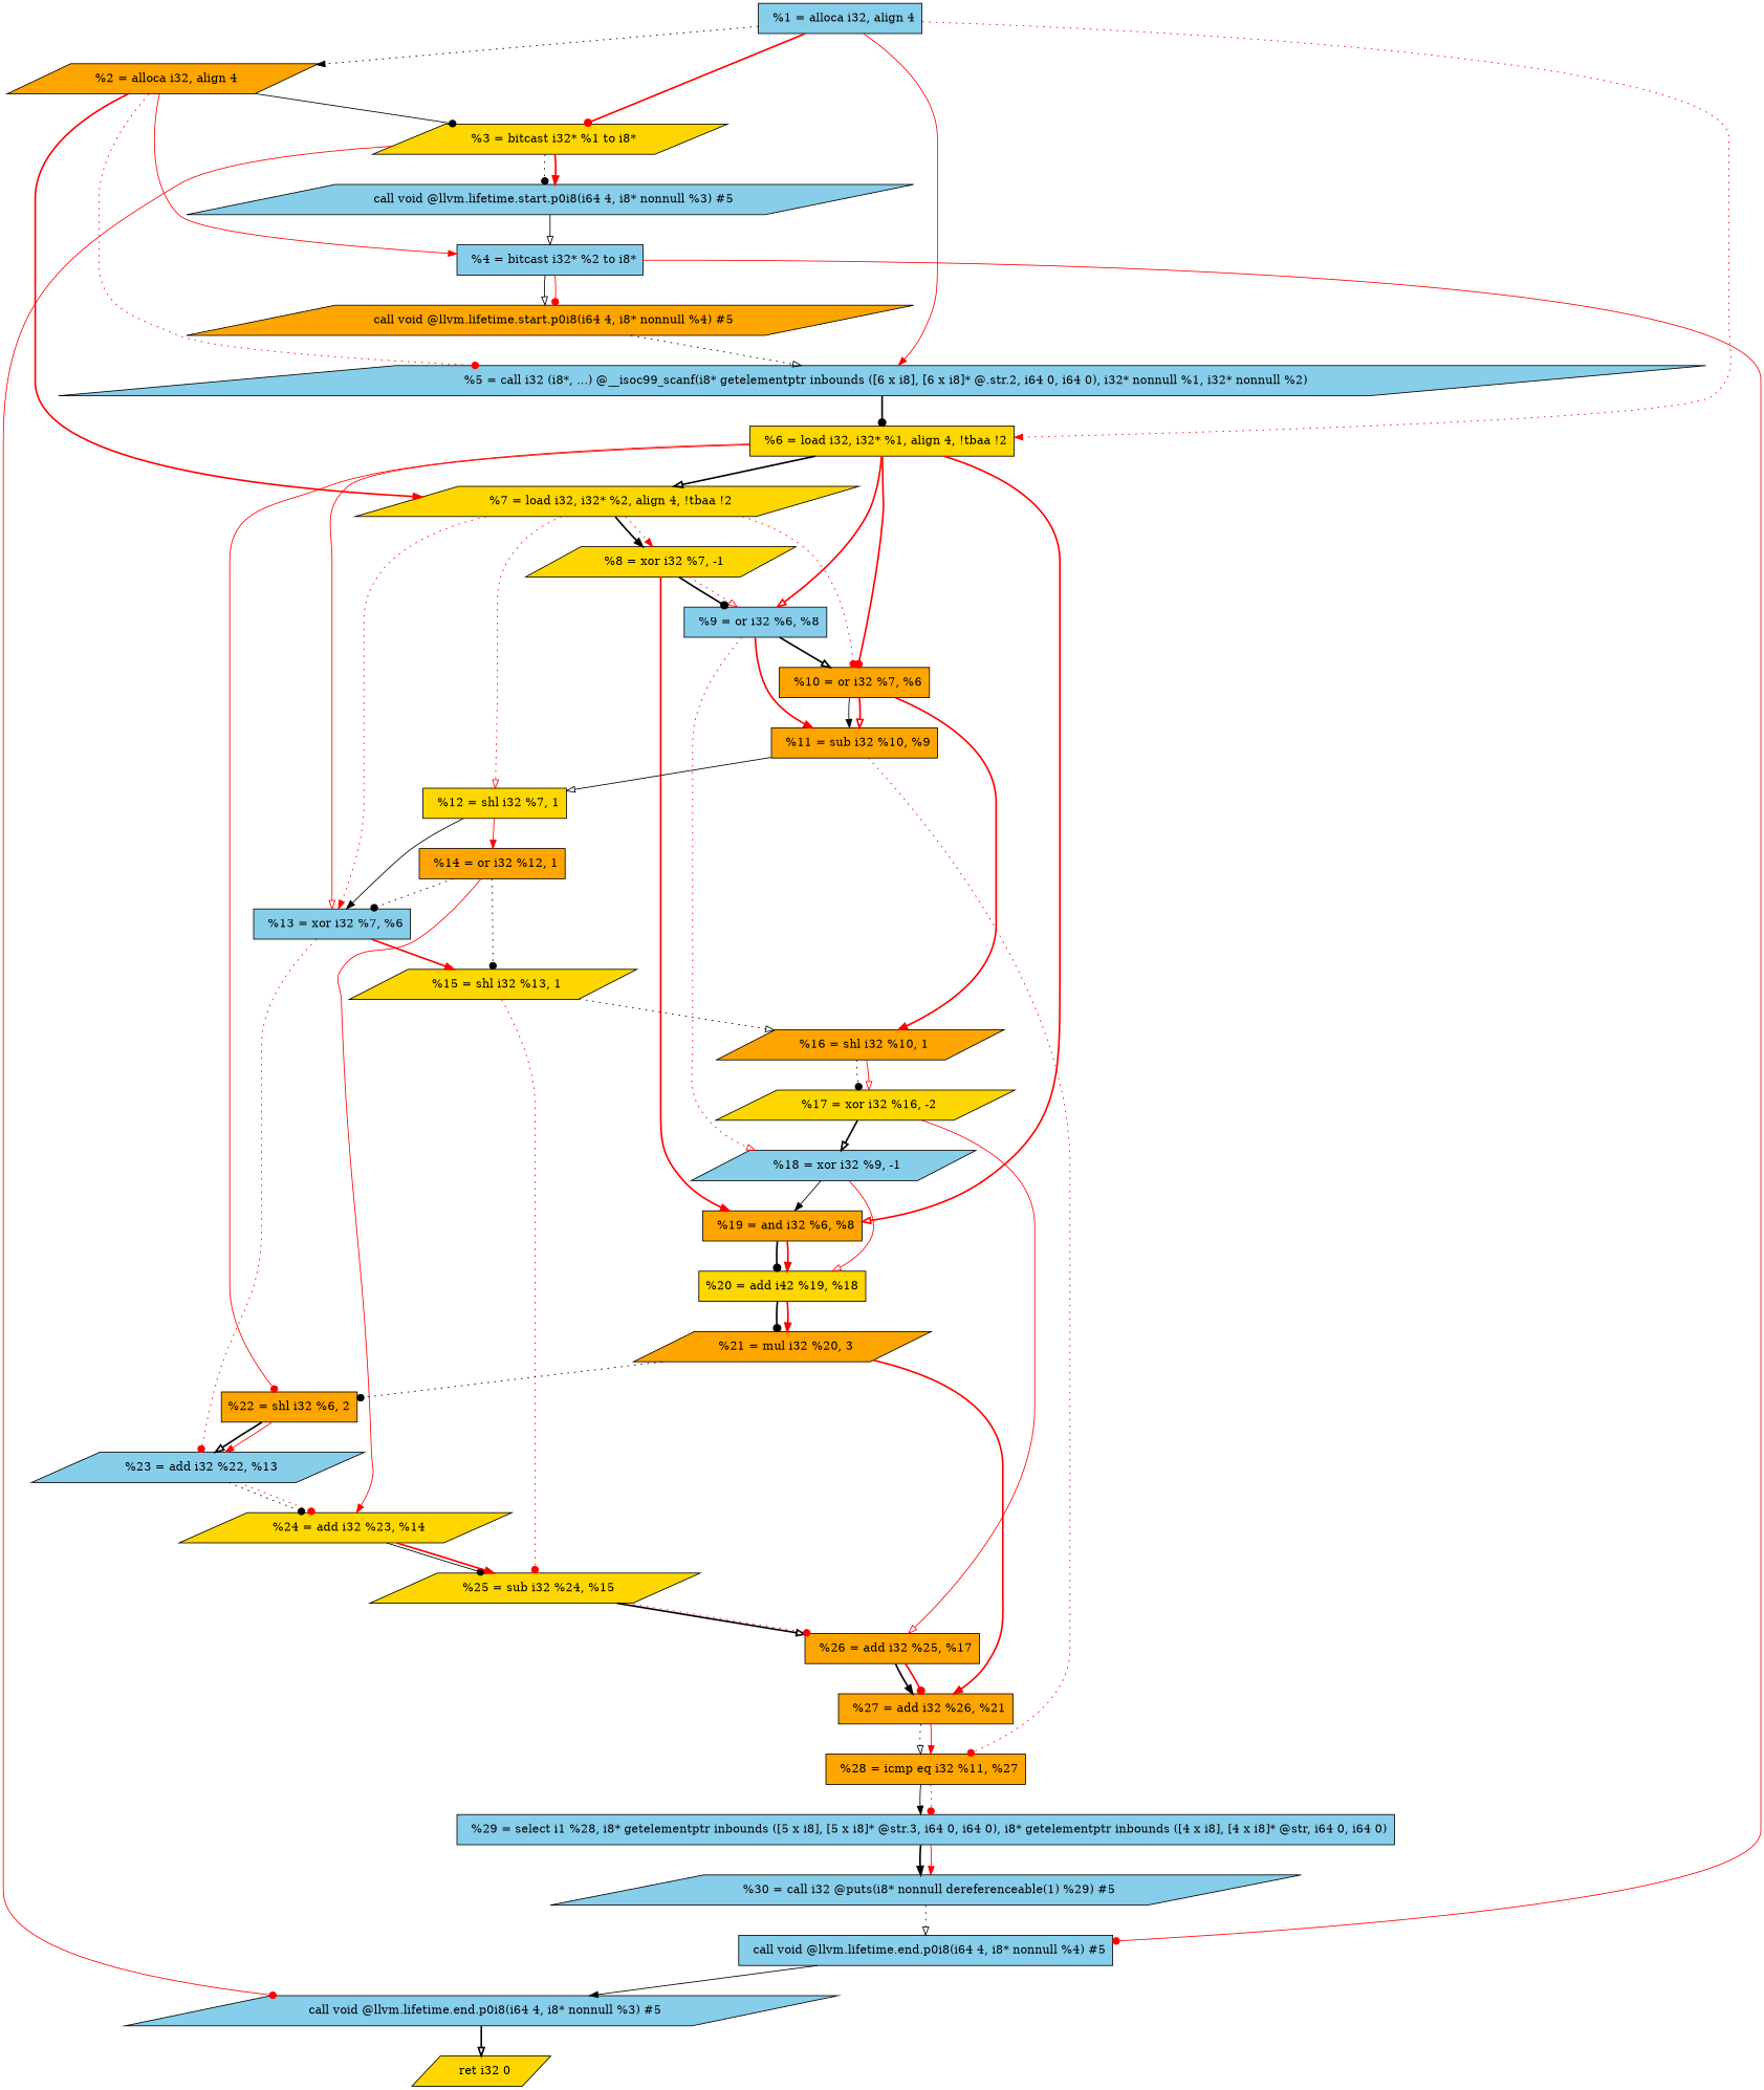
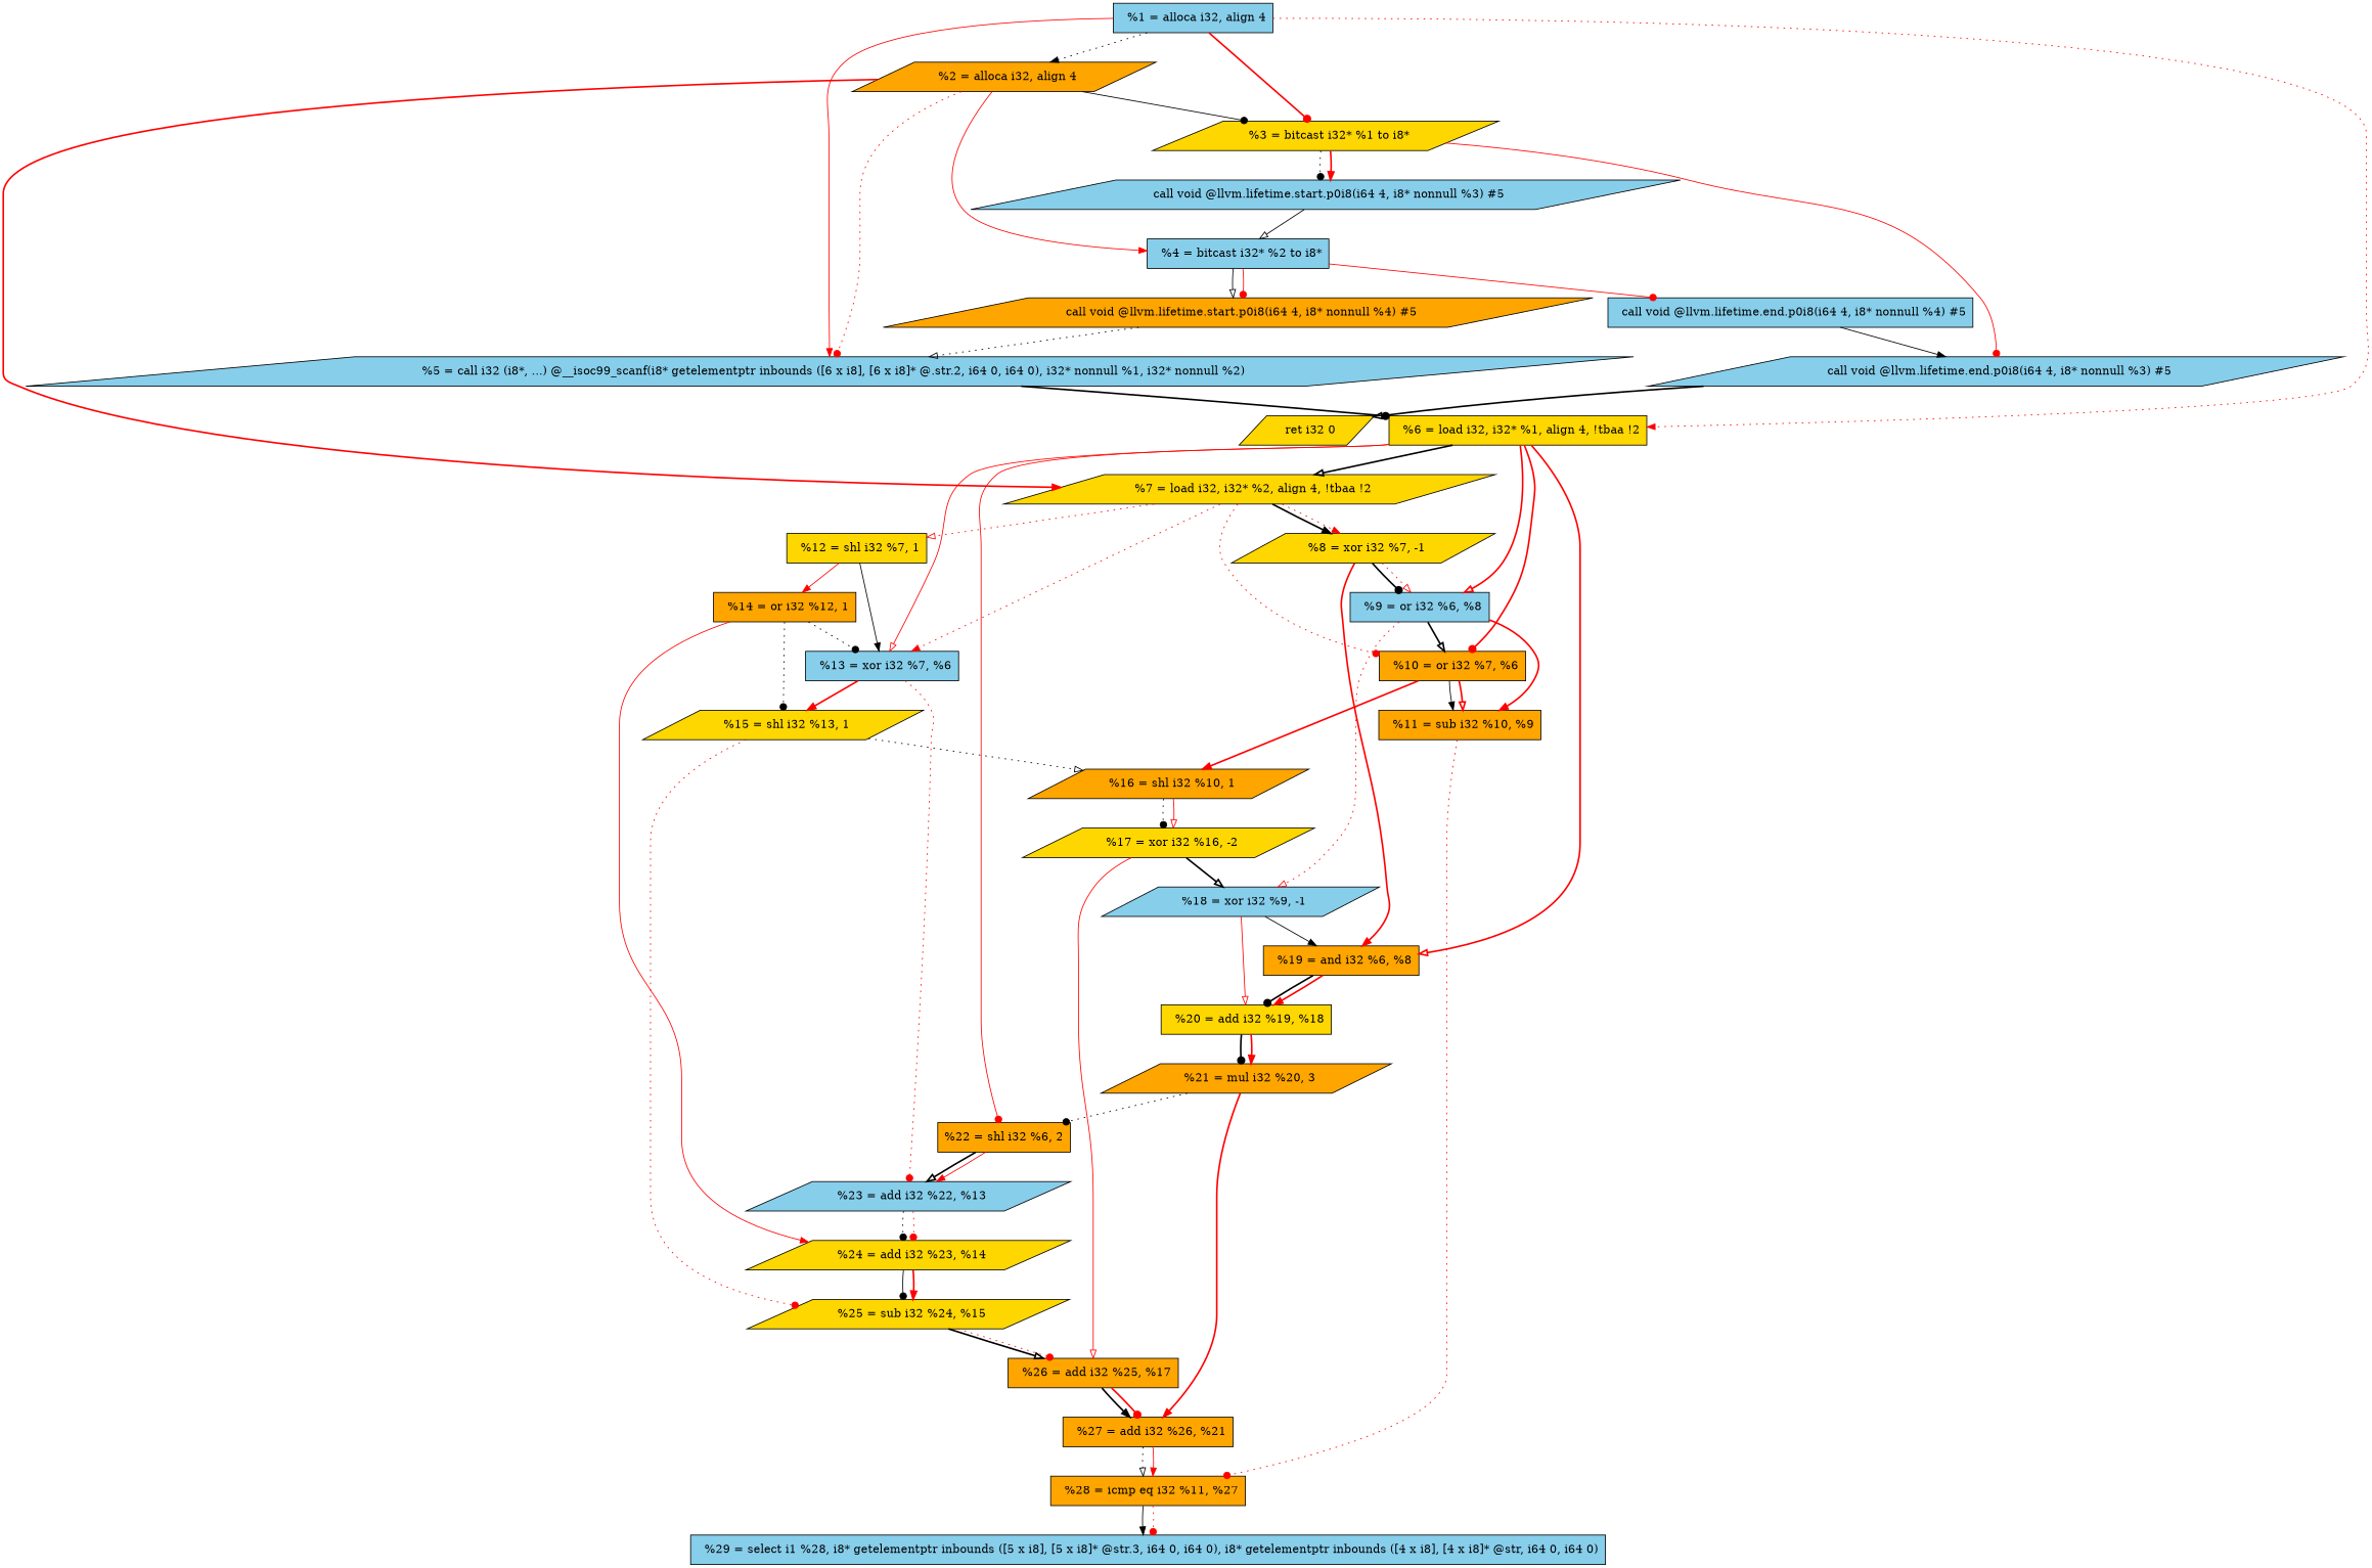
  digraph {
    node [fillcolor=skyblue shape=parallelogram style=filled]
    edge [arrowhead=normal style=bold color=red]
    n1 [label="  %1 = alloca i32, align 4" shape=box]
    n2 [fillcolor=orange label="  %2 = alloca i32, align 4"]
    n3 [fillcolor=gold label="  %3 = bitcast i32* %1 to i8*"]
    n4 [label="  %5 = call i32 (i8*, ...) @__isoc99_scanf(i8* getelementptr inbounds ([6 x i8], [6 x i8]* @.str.2, i64 0, i64 0), i32* nonnull %1, i32* nonnull %2)"]
    n5 [fillcolor=gold label="  %6 = load i32, i32* %1, align 4, !tbaa !2" shape=box]
    n6 [label="  %4 = bitcast i32* %2 to i8*" shape=box]
    n7 [fillcolor=gold label="  %7 = load i32, i32* %2, align 4, !tbaa !2"]
    n8 [label="  call void @llvm.lifetime.start.p0i8(i64 4, i8* nonnull %3) #5"]
    n9 [label="  call void @llvm.lifetime.end.p0i8(i64 4, i8* nonnull %3) #5"]
    n10 [label="  %9 = or i32 %6, %8" shape=box]
    n11 [fillcolor=orange label="  %10 = or i32 %7, %6" shape=box]
    n12 [label="  %13 = xor i32 %7, %6" shape=box]
    n13 [fillcolor=orange label="  %19 = and i32 %6, %8" shape=box]
    n14 [fillcolor=orange label="%22 = shl i32 %6, 2" shape=box]
    n15 [fillcolor=orange label="  call void @llvm.lifetime.start.p0i8(i64 4, i8* nonnull %4) #5"]
    n16 [label="  call void @llvm.lifetime.end.p0i8(i64 4, i8* nonnull %4) #5" shape=box]
    n17 [fillcolor=gold label="  %8 = xor i32 %7, -1"]
    n18 [fillcolor=gold label="  %12 = shl i32 %7, 1" shape=box]
    n19 [fillcolor=gold label="  ret i32 0"]
    n20 [fillcolor=orange label="  %11 = sub i32 %10, %9" shape=box]
    n21 [label="  %18 = xor i32 %9, -1"]
    n22 [fillcolor=orange label="  %16 = shl i32 %10, 1"]
    n23 [fillcolor=gold label="  %15 = shl i32 %13, 1"]
    n24 [label="  %23 = add i32 %22, %13"]
-   n25 [fillcolor=gold label="%20 = add i42 %19, %18" shape=box]
+   n25 [fillcolor=gold label="  %20 = add i32 %19, %18" shape=box]
    n26 [fillcolor=orange label="  %14 = or i32 %12, 1" shape=box]
    n27 [fillcolor=orange label="  %28 = icmp eq i32 %11, %27" shape=box]
    n28 [fillcolor=gold label="  %17 = xor i32 %16, -2"]
    n29 [label="  %29 = select i1 %28, i8* getelementptr inbounds ([5 x i8], [5 x i8]* @str.3, i64 0, i64 0), i8* getelementptr inbounds ([4 x i8], [4 x i8]* @str, i64 0, i64 0)" shape=box]
    n30 [fillcolor=gold label="  %24 = add i32 %23, %14"]
    n31 [fillcolor=gold label="  %25 = sub i32 %24, %15"]
    n32 [fillcolor=orange label="  %26 = add i32 %25, %17" shape=box]
    n33 [fillcolor=orange label="  %27 = add i32 %26, %21" shape=box]
    n34 [fillcolor=orange label="  %21 = mul i32 %20, 3"]
-   n35 [label="  %30 = call i32 @puts(i8* nonnull dereferenceable(1) %29) #5"]
    n1 -> n2 [style=dotted color=""]
    n1 -> n3 [arrowhead=dot]
    n1 -> n4 [style=solid]
    n1 -> n5 [style=dotted]
    n2 -> n3 [arrowhead=dot style=solid color=""]
    n2 -> n4 [arrowhead=dot style=dotted]
    n2 -> n6 [style=solid]
    n2 -> n7
    n3 -> n8 [arrowhead=dot style=dotted color=""]
    n3 -> n8
    n3 -> n9 [arrowhead=dot style=solid]
    n4 -> n5 [arrowhead=dot color=""]
    n5 -> n7 [arrowhead=onormal color=""]
    n5 -> n10 [arrowhead=onormal]
    n5 -> n11 [arrowhead=dot]
    n5 -> n12 [arrowhead=onormal style=solid]
    n5 -> n13 [arrowhead=onormal]
    n5 -> n14 [arrowhead=dot style=solid]
    n6 -> n15 [arrowhead=onormal style=solid color=""]
    n6 -> n15 [arrowhead=dot style=solid]
    n6 -> n16 [arrowhead=dot style=solid]
    n7 -> n11 [arrowhead=dot style=dotted]
    n7 -> n12 [style=dotted]
    n7 -> n17 [color=""]
    n7 -> n17 [style=dotted]
    n7 -> n18 [arrowhead=onormal style=dotted]
    n8 -> n6 [arrowhead=onormal style=solid color=""]
    n9 -> n19 [arrowhead=onormal color=""]
    n10 -> n11 [arrowhead=onormal color=""]
    n10 -> n20
    n10 -> n21 [arrowhead=onormal style=dotted]
    n11 -> n20 [style=solid color=""]
    n11 -> n20 [arrowhead=onormal]
    n11 -> n22
    n12 -> n23
    n12 -> n24 [arrowhead=dot style=dotted]
    n13 -> n25 [arrowhead=dot color=""]
    n13 -> n25
    n14 -> n24 [arrowhead=onormal color=""]
    n14 -> n24 [style=solid]
    n15 -> n4 [arrowhead=onormal style=dotted color=""]
    n16 -> n9 [style=solid color=""]
    n17 -> n10 [arrowhead=dot color=""]
    n17 -> n10 [arrowhead=onormal style=dotted]
    n17 -> n13
    n18 -> n12 [style=solid color=""]
    n18 -> n26 [style=solid]
-   n20 -> n18 [arrowhead=onormal style=solid color=""]
    n20 -> n27 [arrowhead=dot style=dotted]
    n21 -> n13 [style=solid color=""]
    n21 -> n25 [arrowhead=onormal style=solid]
    n22 -> n28 [arrowhead=dot style=dotted color=""]
    n22 -> n28 [arrowhead=onormal style=solid]
    n23 -> n22 [arrowhead=onormal style=dotted color=""]
    n23 -> n31 [arrowhead=dot style=dotted]
    n24 -> n30 [arrowhead=dot style=dotted color=""]
    n24 -> n30 [arrowhead=dot style=dotted]
    n25 -> n34 [arrowhead=dot color=""]
    n25 -> n34
    n26 -> n12 [arrowhead=dot style=dotted color=""]
    n26 -> n23 [arrowhead=dot style=dotted color=""]
    n26 -> n30 [style=solid]
    n27 -> n29 [style=solid color=""]
    n27 -> n29 [arrowhead=dot style=dotted]
    n28 -> n21 [arrowhead=onormal color=""]
    n28 -> n32 [arrowhead=onormal style=solid]
-   n29 -> n35 [color=""]
-   n29 -> n35 [style=solid]
    n30 -> n31 [arrowhead=dot style=solid color=""]
    n30 -> n31
    n31 -> n32 [arrowhead=onormal color=""]
    n31 -> n32 [arrowhead=dot style=dotted]
    n32 -> n33 [color=""]
    n32 -> n33 [arrowhead=dot]
    n33 -> n27 [arrowhead=onormal style=dotted color=""]
    n33 -> n27 [style=solid]
    n34 -> n14 [arrowhead=dot style=dotted color=""]
    n34 -> n33
-   n35 -> n16 [arrowhead=onormal style=dotted color=""]
  }
